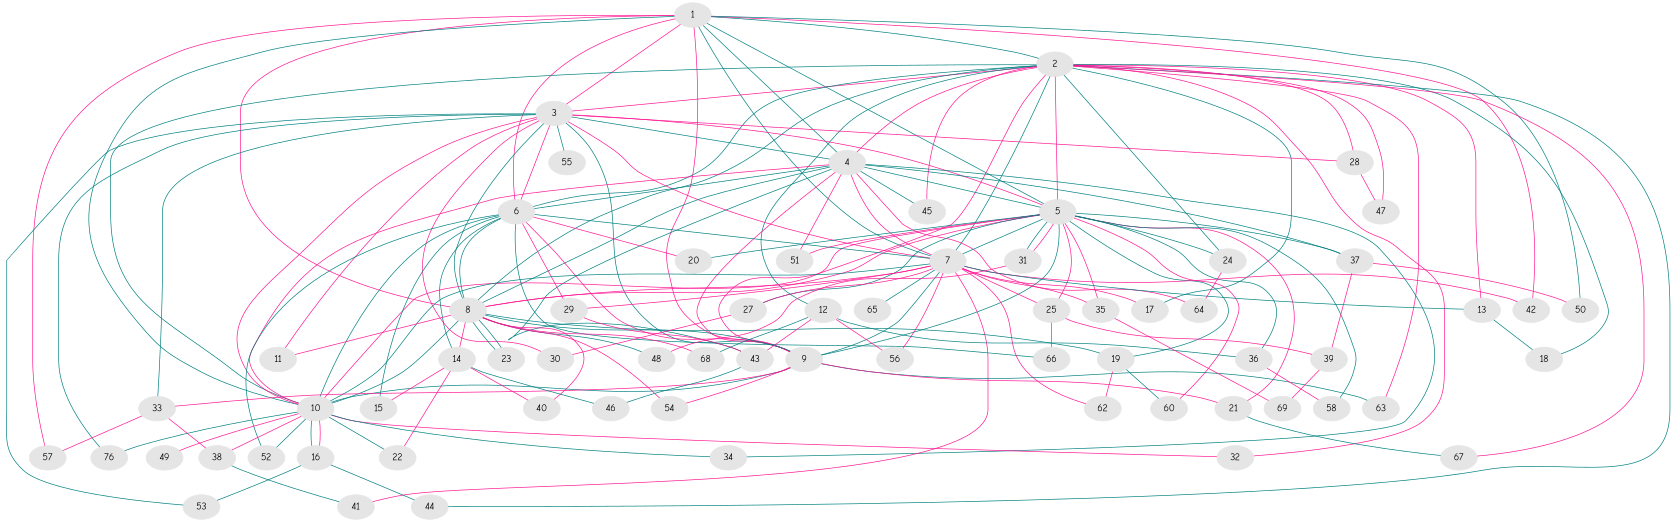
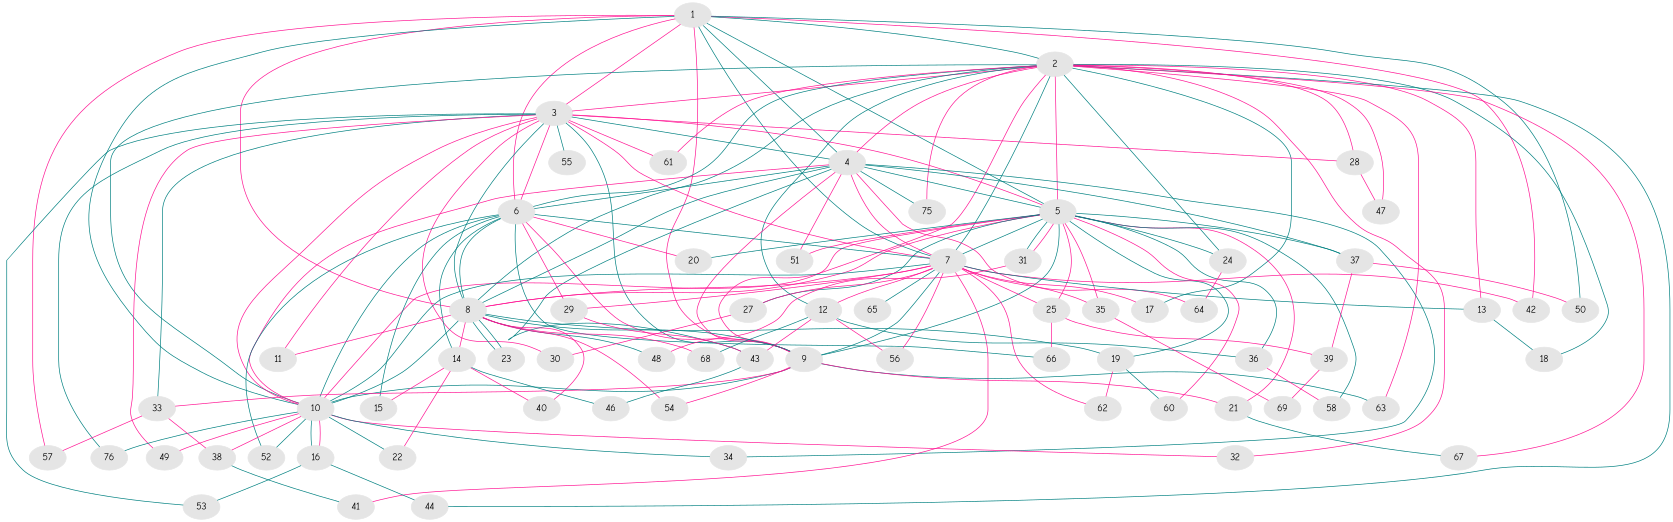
  graph {
    fontname="Comic Neue"
    node [color=gray90 fontname="Comic Neue" style=filled]
    edge [color=deeppink fontname="Comic Neue"]
    1
    2
    3
    4
    5
    6
    7
    8
    9
    10
    42
    50
    57
    12
    13
    17
    18
    24
    28
    32
    44
-   45
+   45 [label=75]
    47
+   61
    63
    67
    11
    n28 [label=76]
    30
    33
    49
    53
    55
    34
    37
    43
    51
    64
    19
    20
    21
    25
    27
    31
    35
    36
    58
    60
    14
    15
    29
    52
    66
    41
    56
    62
    65
    23
    40
    48
    54
    68
    16
    22
    38
    39
    46
    69
    1 -- 2 [color=teal]
    1 -- 3
    1 -- 4 [color=teal]
    1 -- 5 [color=teal]
    1 -- 6
    1 -- 7 [color=teal]
    1 -- 8
    1 -- 9
    1 -- 10 [color=teal]
    1 -- 42
    1 -- 50 [color=teal]
    1 -- 57
    2 -- 3
    2 -- 4
    2 -- 5
    2 -- 6 [color=teal]
    2 -- 7 [color=teal]
    2 -- 8 [color=teal]
    2 -- 9
    2 -- 10 [color=teal]
    2 -- 12 [color=teal]
    2 -- 13
    2 -- 17 [color=teal]
    2 -- 18 [color=teal]
    2 -- 24 [color=teal]
    2 -- 28
    2 -- 32
    2 -- 44 [color=teal]
    2 -- 45
    2 -- 47
+   2 -- 61
    2 -- 63
    2 -- 67
    3 -- 4 [color=teal]
    3 -- 5
    3 -- 6
    3 -- 7
    3 -- 8 [color=teal]
    3 -- 9 [color=teal]
    3 -- 10
    3 -- 28
+   3 -- 61
    3 -- 11
    3 -- n28 [color=teal]
    3 -- 30
    3 -- 33 [color=teal]
+   3 -- 49
    3 -- 53 [color=teal]
    3 -- 55 [color=teal]
    4 -- 5 [color=teal]
    4 -- 6 [color=teal]
    4 -- 7
    4 -- 8 [color=teal]
    4 -- 9
    4 -- 10
    4 -- 45 [color=teal]
    4 -- 34 [color=teal]
    4 -- 37 [color=teal]
    4 -- 43 [color=teal]
    4 -- 51
    4 -- 64
    5 -- 7 [color=teal]
    5 -- 8
    5 -- 9 [color=teal]
    5 -- 10
    5 -- 24 [color=teal]
    5 -- 37 [color=teal]
    5 -- 51
    5 -- 19 [color=teal]
    5 -- 20 [color=teal]
    5 -- 21
    5 -- 25
    5 -- 27 [color=teal]
    5 -- 31 [color=teal]
    5 -- 31
    5 -- 35
    5 -- 36 [color=teal]
    5 -- 58 [color=teal]
    5 -- 60
    6 -- 7 [color=teal]
    6 -- 8 [color=teal]
    6 -- 9
    6 -- 10 [color=teal]
    6 -- 20
    6 -- 14 [color=teal]
    6 -- 15 [color=teal]
    6 -- 29
    6 -- 52 [color=teal]
    6 -- 66 [color=teal]
    7 -- 8
    7 -- 9 [color=teal]
    7 -- 10 [color=teal]
    7 -- 42
+   7 -- 12
    7 -- 13 [color=teal]
    7 -- 17
    7 -- 25
    7 -- 27
    7 -- 35
    7 -- 29
    7 -- 41
    7 -- 56
    7 -- 62
    7 -- 65 [color=teal]
    8 -- 9 [color=teal]
    8 -- 10 [color=teal]
    8 -- 11
    8 -- 19 [color=teal]
    8 -- 14
    8 -- 23 [color=teal]
    8 -- 23 [color=teal]
    8 -- 40
    8 -- 48 [color=teal]
    8 -- 54
    8 -- 68
    9 -- 10 [color=teal]
    9 -- 63 [color=teal]
    9 -- 33
    9 -- 21
    9 -- 54
    10 -- 32
    10 -- n28 [color=teal]
    10 -- 49
    10 -- 34 [color=teal]
    10 -- 52 [color=teal]
    10 -- 16 [color=teal]
    10 -- 16
    10 -- 22 [color=teal]
    10 -- 38
    12 -- 43
    12 -- 36 [color=teal]
    12 -- 56
    12 -- 68 [color=teal]
    13 -- 18 [color=teal]
    24 -- 64
    28 -- 47
    33 -- 57
    33 -- 38
    37 -- 50
    37 -- 39
    43 -- 46 [color=teal]
    19 -- 60 [color=teal]
    19 -- 62
    21 -- 67 [color=teal]
    25 -- 66
    25 -- 39
    27 -- 30
    31 -- 48
    35 -- 69
    36 -- 58
    14 -- 15
    14 -- 40
    14 -- 22
    14 -- 46 [color=teal]
    29 -- 43
    16 -- 44 [color=teal]
    16 -- 53 [color=teal]
    38 -- 41 [color=teal]
    39 -- 69
  }
